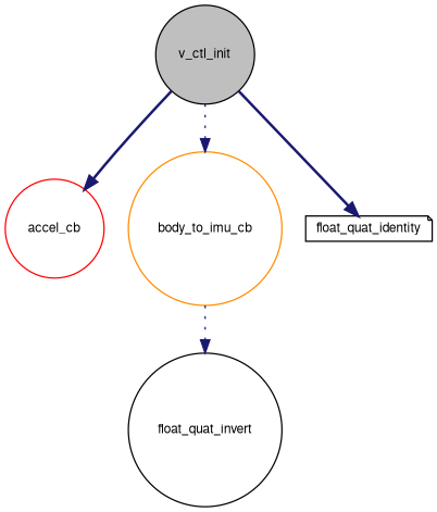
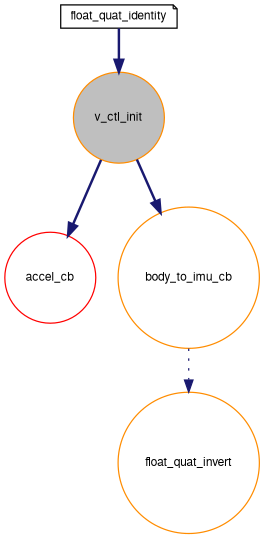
  digraph {
    rankdir=TB
    node [color=black fillcolor=white fontname=FreeSans fontsize=10 shape=circle style=filled]
    edge [color=midnightblue fontname=FreeSans fontsize=10 labelfontname=FreeSans labelfontsize=10 style=bold]
-   n1 [fillcolor=grey75 fontcolor=black height=0.2 label=v_ctl_init width=0.4]
+   n1 [color=darkorange fillcolor=grey75 fontcolor=black height=0.2 label=v_ctl_init width=0.4]
    n2 [color=red height=0.2 label=accel_cb width=0.4]
    n3 [color=darkorange height=0.2 label=body_to_imu_cb width=0.4]
    n4 [height=0.2 label=float_quat_identity shape=note width=0.4]
-   n5 [height=0.2 label=float_quat_invert width=0.4]
+   n5 [color=darkorange height=0.2 label=float_quat_invert width=0.4]
    n1 -> n2
-   n1 -> n3 [style=dotted]
-   n1 -> n4
+   n1 -> n3
+   n4 -> n1
    n3 -> n5 [style=dotted]
  }
